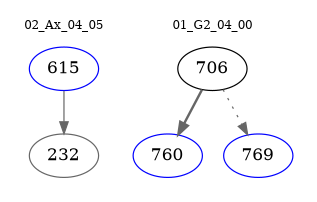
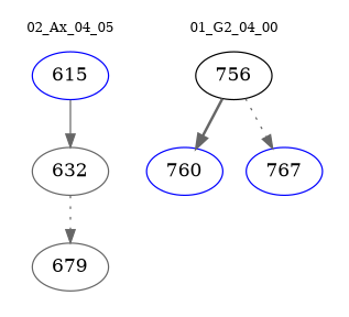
  digraph {
    node [color=blue]
    edge [color=gray40 style=dotted]
-   n1 [color=gray40 label=232]
+   n1 [color=gray40 label=632]
    n2 [label=615]
-   n4 [color=black label=706]
+   n3 [color=gray40 label=679]
+   n4 [color=black label=756]
    n5 [label=760]
-   n6 [label=769]
+   n6 [label=767]
    subgraph cluster_1 {
      color=white
      fontsize=10
      label="02_Ax_04_05"
      n1
      n2
+     n3
    }
    subgraph cluster_2 {
      color=white
      fontsize=10
      label="01_G2_04_00"
      n4
      n5
      n6
    }
+   n1 -> n3
    n2 -> n1 [style=solid]
    n4 -> n5 [style=bold]
    n4 -> n6
  }
